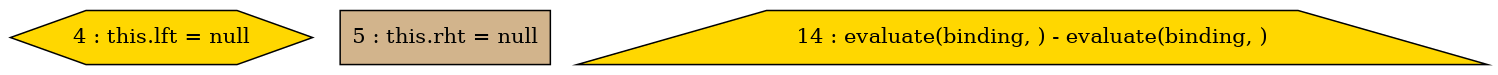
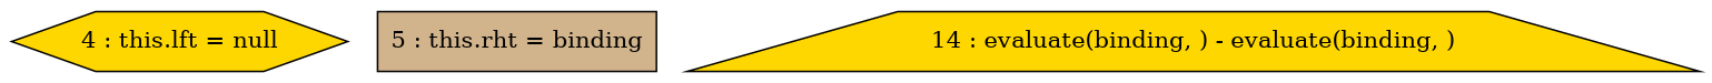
  digraph {
    node [style=filled fillcolor=gold color=black]
    "4 : this.lft = null" [shape=hexagon]
-   "5 : this.rht = null" [fillcolor=tan shape=box]
+   "5 : this.rht = null" [fillcolor=tan shape=box label="5 : this.rht = binding"]
    "14 : evaluate(binding, ) - evaluate(binding, )" [shape=trapezium]
  }
